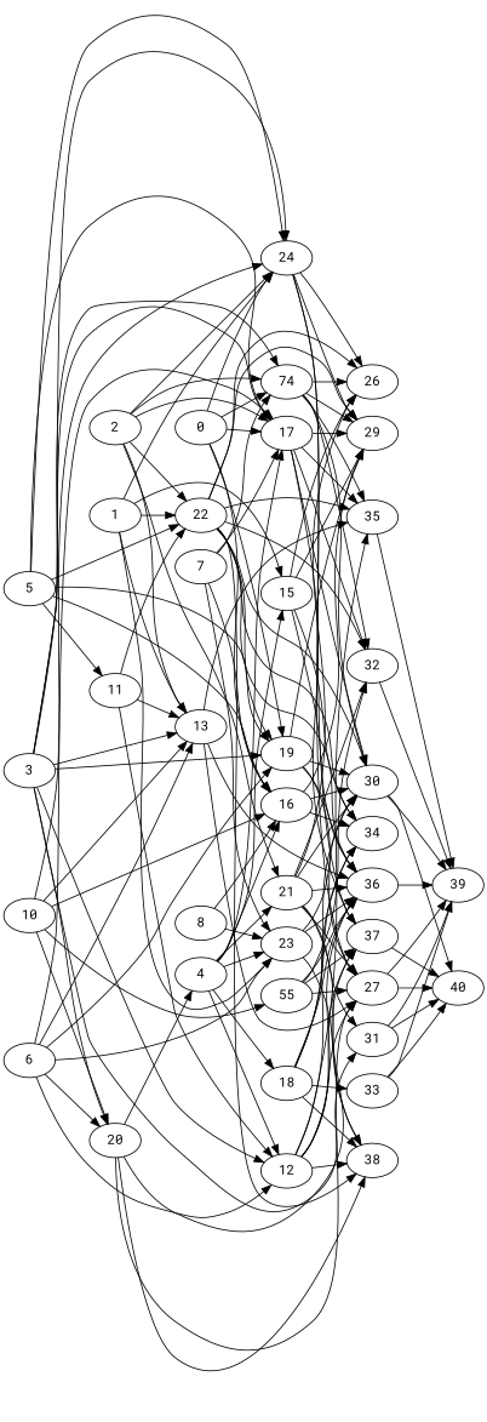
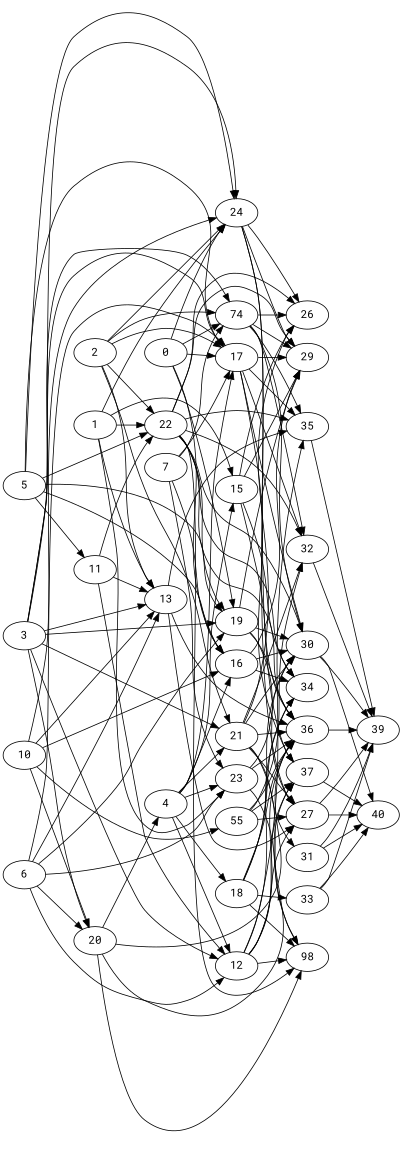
  digraph {
    fontname="Roboto Mono"
    rankdir=LR
    node [alpha=0.16 fontname="Roboto Mono"]
    edge [fontname="Roboto Mono"]
    1 [alpha=0.01 expect_size=18481152]
    13 [alpha=0.01 expect_size=45307904]
    15 [alpha=0.05 expect_size=16770048]
    22 [alpha=0.08 expect_size=11716608]
    23 [alpha=0.03 expect_size=16281600]
    24 [expect_size=18664448]
    27 [alpha=0.08 expect_size=22431744]
    35 [alpha=0.05 expect_size=24467456]
    36 [alpha=0.17 expect_size=45833216]
    34 [alpha=0.14 expect_size=33346560]
    26 [alpha=0.01 expect_size=10980352]
    29 [alpha=0.10 expect_size=25164800]
-   38 [alpha=0.04 expect_size=20310016]
+   38 [alpha=0.04 expect_size=20310016 label=98]
    30 [alpha=0.10 expect_size=44724224]
    32 [alpha=0.11 expect_size=7301120]
    19 [alpha=0.08 expect_size=41534464]
    37 [alpha=0.04 expect_size=49371136]
    39 [alpha=0.20 expect_size=25625600]
    40 [alpha=0.02 expect_size=48526336]
    31 [alpha=0.10 expect_size=34357248]
    2 [expect_size=20979712]
    n22 [alpha=0.12 expect_size=25986048 label=74]
    17 [alpha=0.01 expect_size=39354368]
    21 [alpha=0.09 expect_size=25175040]
    3 [alpha=0.12 expect_size=41066496]
    12 [alpha=0.02 expect_size=6392832]
    20 [expect_size=19966976]
    4 [expect_size=48995328]
    16 [alpha=0.05 expect_size=7726080]
    18 [alpha=0.00 expect_size=37765120]
    33 [alpha=0.08 expect_size=26480640]
    5 [expect_size=51233792]
    11 [alpha=0.14 expect_size=50656256]
    6 [alpha=0.13 expect_size=51539968]
    7 [alpha=0.19 expect_size=37657600]
-   8 [alpha=0.02 expect_size=25032704]
    n37 [alpha=0.11 expect_size=35636224 label=0]
    10 [alpha=0.02 expect_size=36335616]
    n39 [alpha=0.09 expect_size=45801472 label=55]
    1 -> 13
    1 -> 15
    1 -> 22
    1 -> 23
    1 -> 24
    13 -> 27
    13 -> 35
    13 -> 36
    15 -> 36
    15 -> 34
    15 -> 26
    15 -> 29
    22 -> 35
    22 -> 36
    22 -> 34
    22 -> 26
    22 -> 29
    22 -> 38
    22 -> 30
    22 -> 32
    22 -> 19
    23 -> 36
    23 -> 38
    23 -> 30
    24 -> 27
    24 -> 26
    24 -> 29
    24 -> 37
    27 -> 39
    27 -> 40
    35 -> 39
    36 -> 39
    30 -> 39
    30 -> 40
    32 -> 39
    19 -> 27
    19 -> 36
    19 -> 29
    19 -> 30
    37 -> 40
    31 -> 39
    31 -> 40
    2 -> 13
    2 -> 22
    2 -> 24
    2 -> n22
    2 -> 17
    2 -> 21
    n22 -> 35
    n22 -> 26
    n22 -> 29
    n22 -> 30
    n22 -> 32
    17 -> 35
    17 -> 29
    17 -> 30
    17 -> 32
    17 -> 37
    21 -> 27
    21 -> 36
    21 -> 26
    21 -> 38
    21 -> 30
    21 -> 32
    21 -> 31
    3 -> 13
    3 -> 24
    3 -> 19
    3 -> n22
    3 -> 17
-   3 -> 31
+   3 -> 21
    3 -> 12
    3 -> 20
    12 -> 27
    12 -> 35
    12 -> 36
    12 -> 34
    12 -> 38
    12 -> 37
-   20 -> 27
+   20 -> 36
    20 -> 38
    20 -> 37
    20 -> 4
    4 -> 15
    4 -> 23
    4 -> 17
    4 -> 21
    4 -> 12
    4 -> 16
    4 -> 18
    16 -> 34
    16 -> 29
    16 -> 30
    18 -> 36
    18 -> 34
    18 -> 38
    18 -> 30
    18 -> 33
    33 -> 39
    33 -> 40
    5 -> 22
    5 -> 24
    5 -> 19
    5 -> 17
    5 -> 16
    5 -> 11
    11 -> 13
    11 -> 22
    11 -> 12
    6 -> 13
    6 -> 23
    6 -> 19
    6 -> 17
    6 -> 12
    6 -> 20
    7 -> 23
    7 -> n22
    7 -> 17
    7 -> 16
-   8 -> 23
-   8 -> 16
    n37 -> 24
    n37 -> 19
    n37 -> n22
    n37 -> 17
    n37 -> 16
    10 -> 13
    10 -> 24
    10 -> 20
    10 -> 16
    10 -> n39
    n39 -> 27
    n39 -> 36
    n39 -> 32
    n39 -> 37
  }
